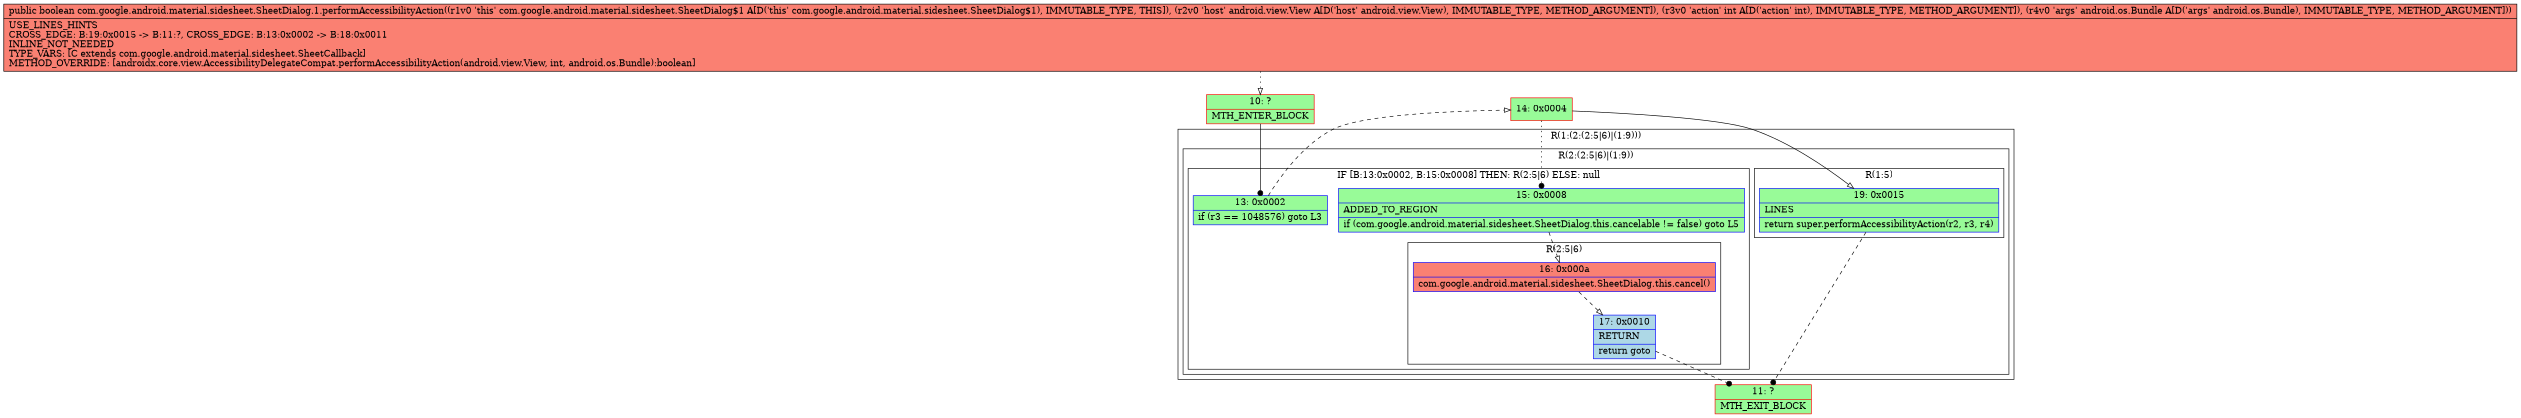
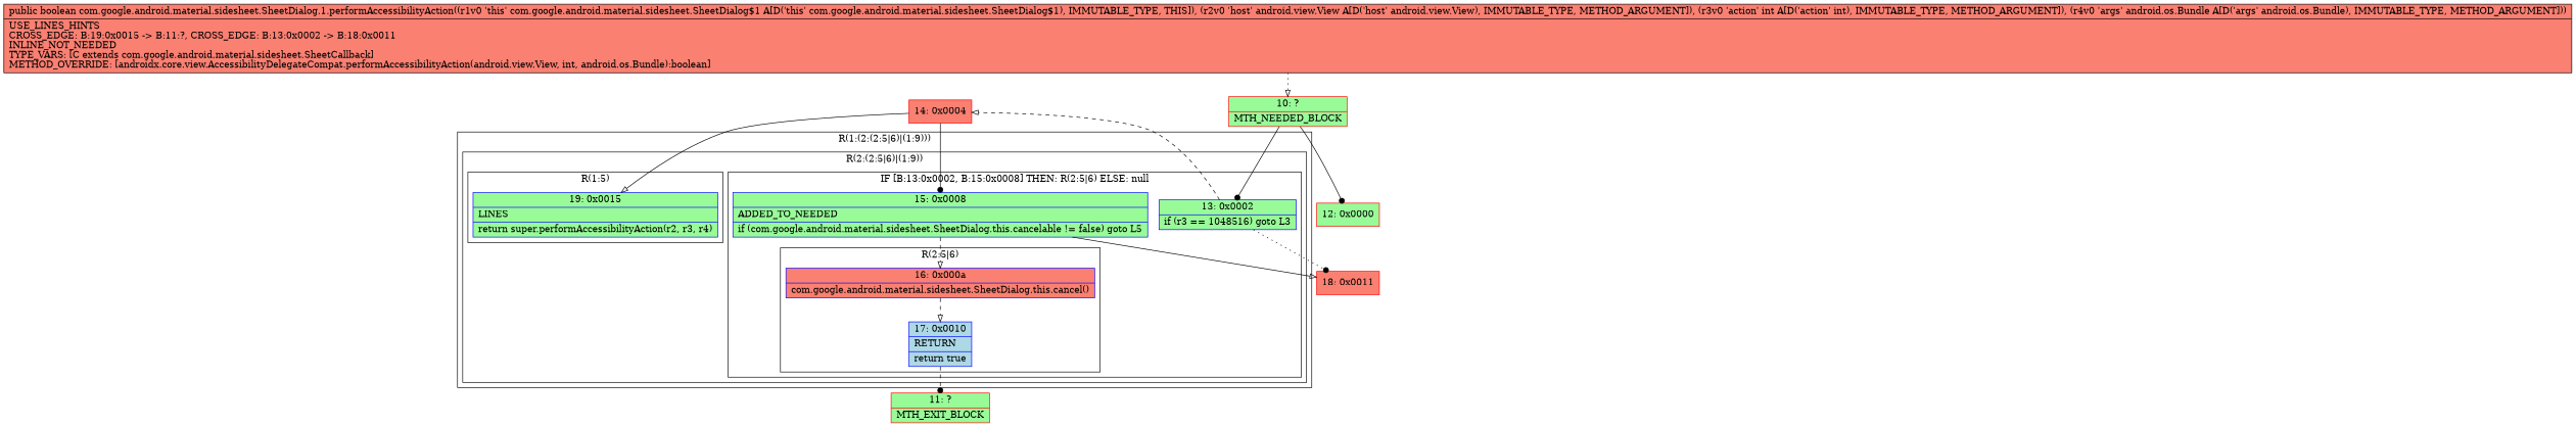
  digraph {
    node [color=blue fillcolor=palegreen shape=record style=filled]
    edge [arrowhead=onormal style=dashed]
    n1 [fillcolor=salmon label="{16\:\ 0x000a|com.google.android.material.sidesheet.SheetDialog.this.cancel()\l}"]
-   n2 [fillcolor=lightblue label="{17\:\ 0x0010|RETURN\l|return goto\l}"]
-   n3 [label="{13\:\ 0x0002|if (r3 == 1048576) goto L3\l}"]
-   n4 [label="{15\:\ 0x0008|ADDED_TO_REGION\l|if (com.google.android.material.sidesheet.SheetDialog.this.cancelable != false) goto L5\l}"]
+   n2 [fillcolor=lightblue label="{17\:\ 0x0010|RETURN\l|return true\l}"]
+   n3 [label="{13\:\ 0x0002|if (r3 == 1048516) goto L3\l}"]
+   n4 [label="{15\:\ 0x0008|ADDED_TO_NEEDED\l|if (com.google.android.material.sidesheet.SheetDialog.this.cancelable != false) goto L5\l}"]
    n5 [label="{19\:\ 0x0015|LINES\l|return super.performAccessibilityAction(r2, r3, r4)\l}"]
    n6 [color=red label="{11\:\ ?|MTH_EXIT_BLOCK\l}"]
-   n7 [color=red label="{14\:\ 0x0004}"]
-   n9 [color=red label="{10\:\ ?|MTH_ENTER_BLOCK\l}"]
+   n7 [color=red fillcolor=salmon label="{14\:\ 0x0004}"]
+   n8 [color=red fillcolor=salmon label="{18\:\ 0x0011}"]
+   n9 [color=red label="{10\:\ ?|MTH_NEEDED_BLOCK\l}"]
+   n10 [color=red label="{12\:\ 0x0000}"]
    n11 [fillcolor=salmon label="{public boolean com.google.android.material.sidesheet.SheetDialog.1.performAccessibilityAction((r1v0 'this' com.google.android.material.sidesheet.SheetDialog$1 A[D('this' com.google.android.material.sidesheet.SheetDialog$1), IMMUTABLE_TYPE, THIS]), (r2v0 'host' android.view.View A[D('host' android.view.View), IMMUTABLE_TYPE, METHOD_ARGUMENT]), (r3v0 'action' int A[D('action' int), IMMUTABLE_TYPE, METHOD_ARGUMENT]), (r4v0 'args' android.os.Bundle A[D('args' android.os.Bundle), IMMUTABLE_TYPE, METHOD_ARGUMENT]))  | USE_LINES_HINTS\lCROSS_EDGE: B:19:0x0015 \-\> B:11:?, CROSS_EDGE: B:13:0x0002 \-\> B:18:0x0011\lINLINE_NOT_NEEDED\lTYPE_VARS: [C extends com.google.android.material.sidesheet.SheetCallback]\lMETHOD_OVERRIDE: [androidx.core.view.AccessibilityDelegateCompat.performAccessibilityAction(android.view.View, int, android.os.Bundle):boolean]\l}" color=""]
    subgraph cluster_1 {
      label="R(1:(2:(2:5|6)|(1:9)))"
      subgraph cluster_2 {
        label="R(2:(2:5|6)|(1:9))"
        subgraph cluster_3 {
          label="IF [B:13:0x0002, B:15:0x0008] THEN: R(2:5|6) ELSE: null"
          n3
          n4
          subgraph cluster_4 {
            label="R(2:5|6)"
            n1
            n2
          }
        }
        subgraph cluster_5 {
          label="R(1:5)"
          n5
        }
      }
    }
    n1 -> n2
    n2 -> n6 [arrowhead=dot]
    n3 -> n7
+   n3 -> n8 [arrowhead=dot style=dotted]
    n4 -> n1
-   n5 -> n6 [arrowhead=dot]
-   n7 -> n4 [arrowhead=dot style=dotted]
+   n4 -> n8 [style=solid]
+   n7 -> n4 [arrowhead=dot style=solid]
    n7 -> n5 [style=solid]
    n9 -> n3 [arrowhead=dot style=solid]
+   n9 -> n10 [arrowhead=dot style=solid]
    n11 -> n9 [style=dotted]
  }
